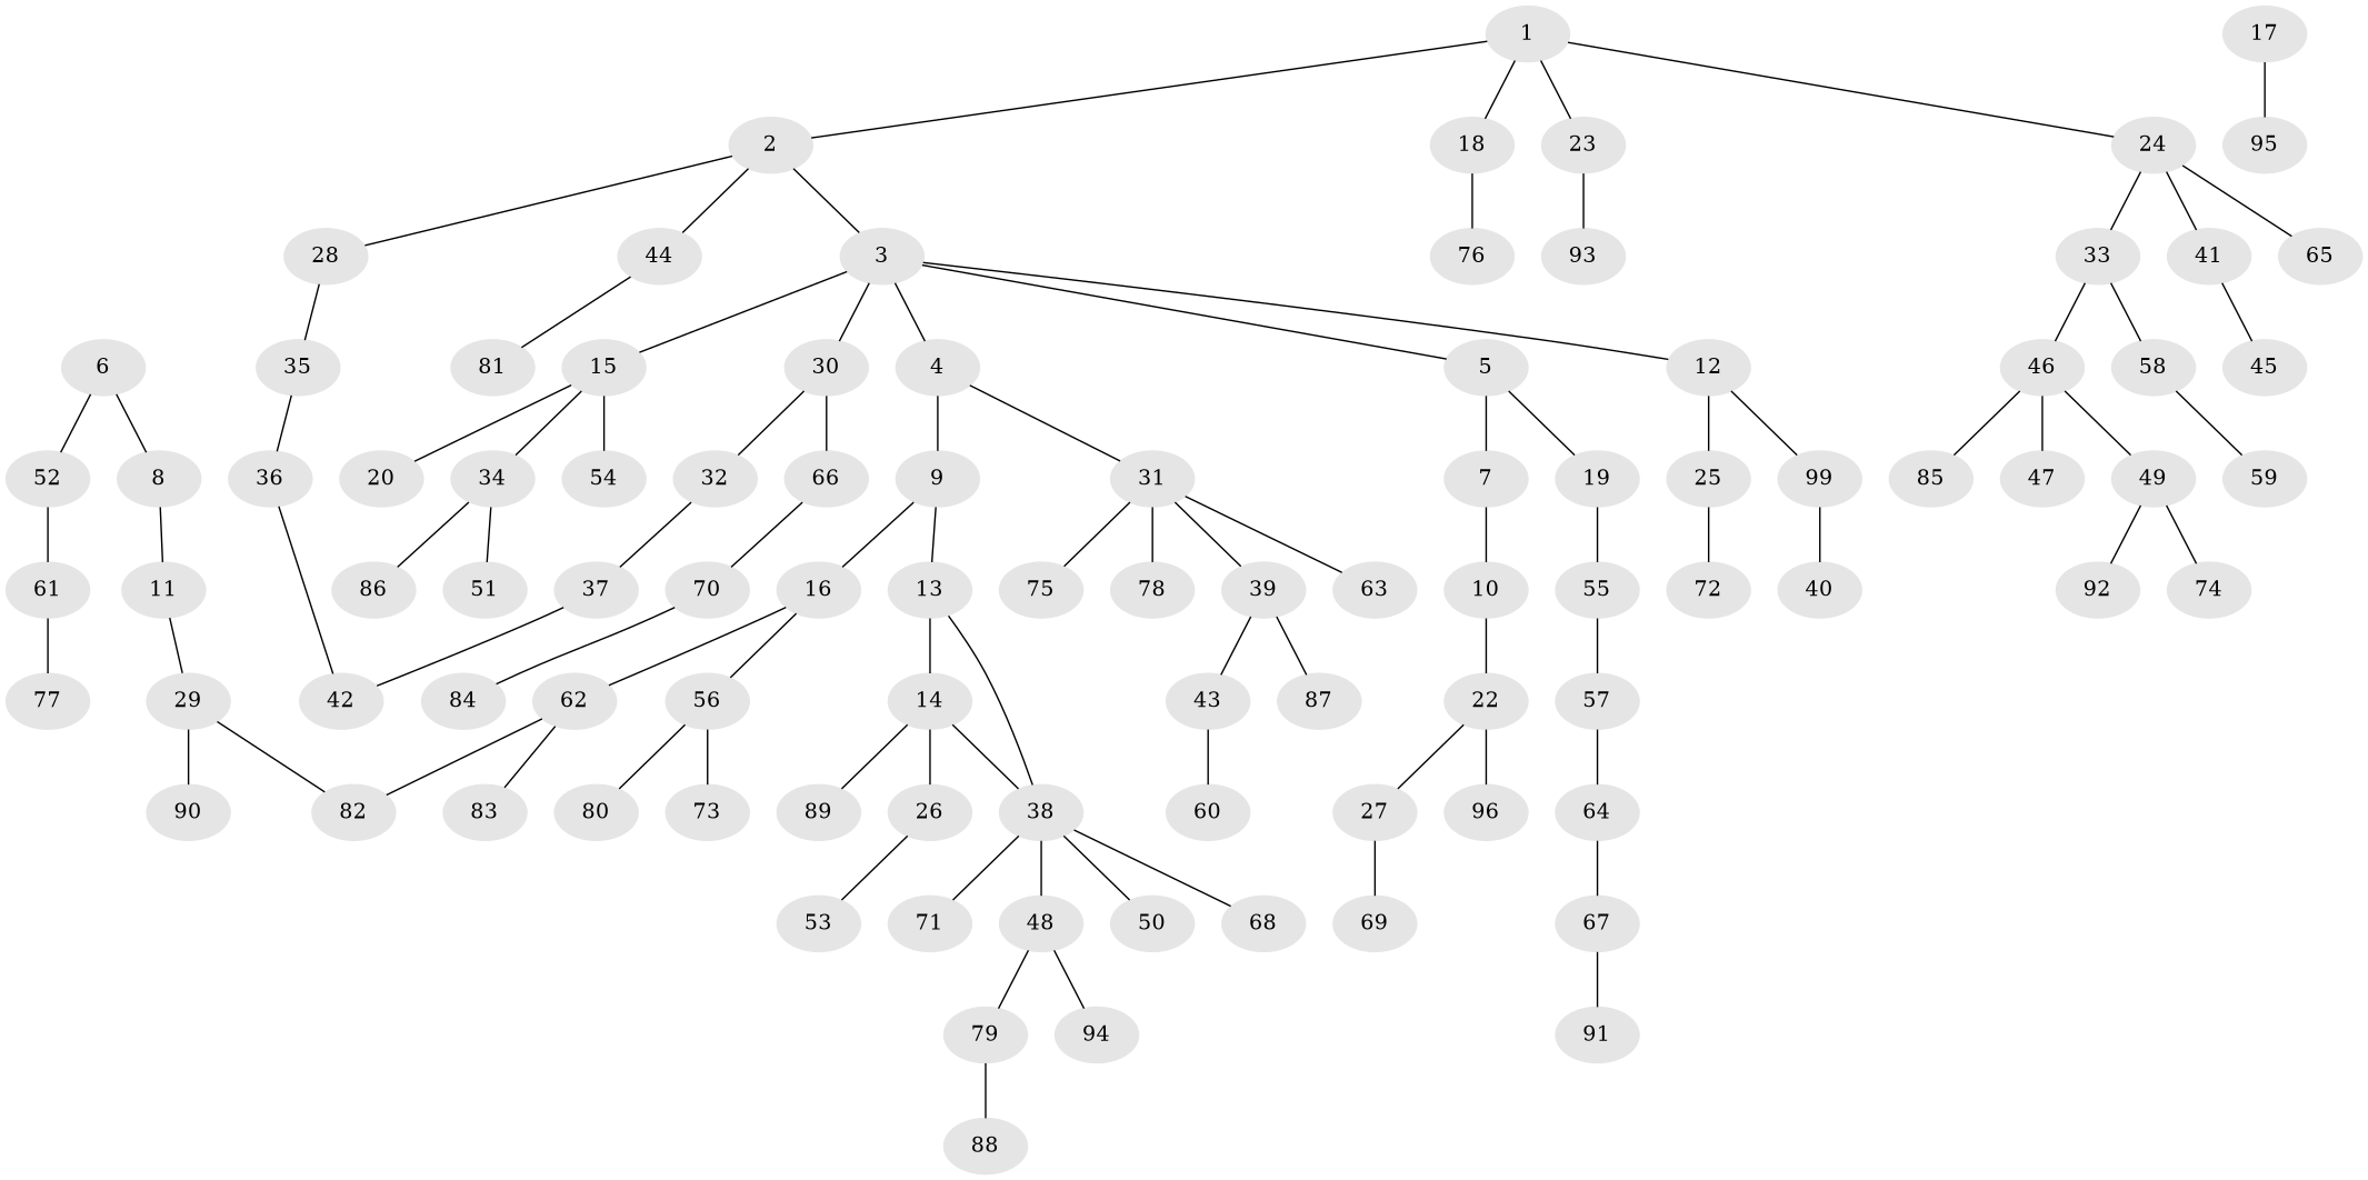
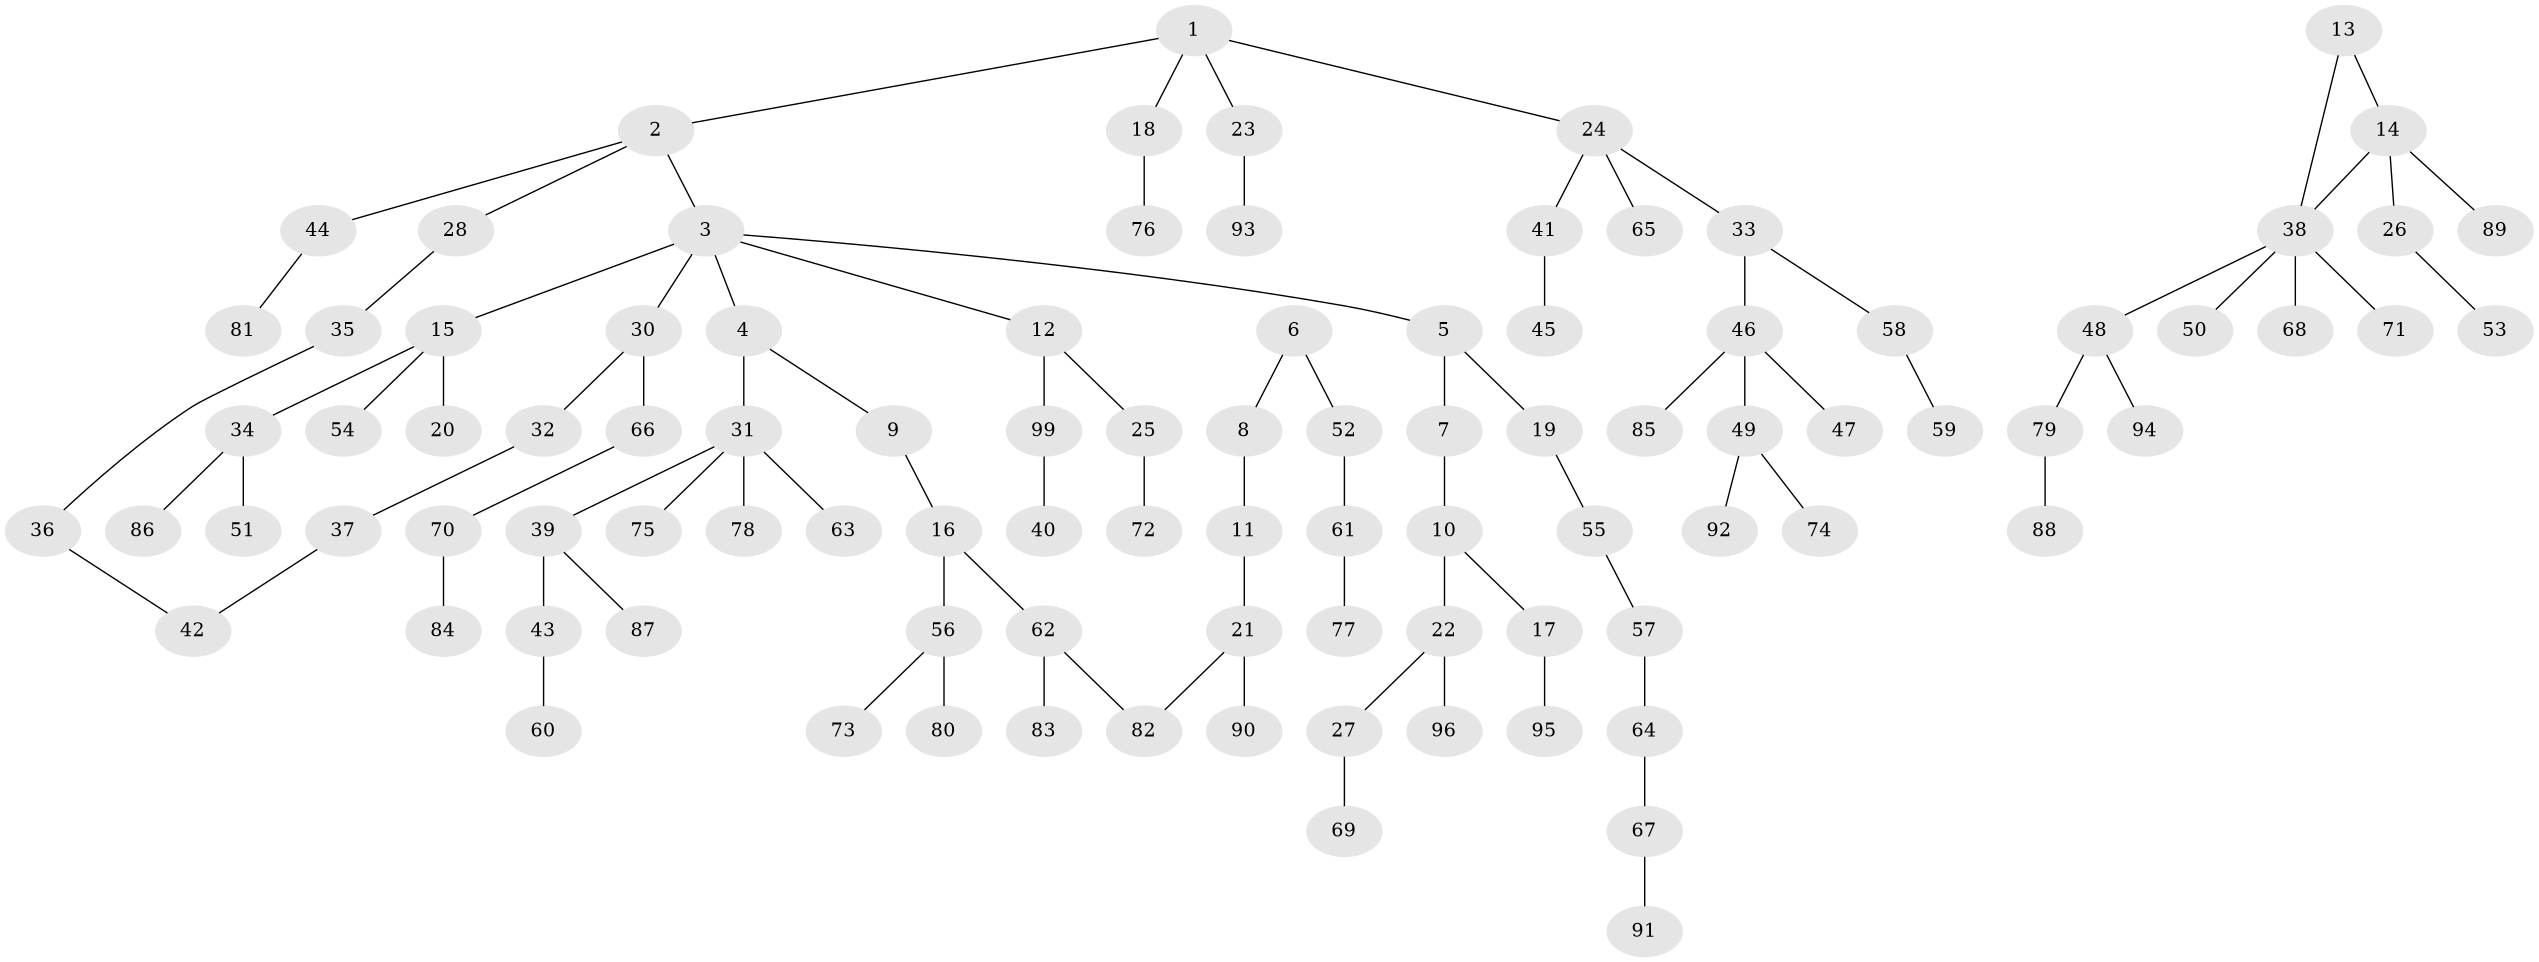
  graph {
    node [color=gray90 style=filled]
    1
    2
    18
    23
    24
    3
    28
    44
    76
    93
    33
    41
    65
    4
    5
    12
    15
    30
    35
    81
    9
    31
    7
    19
    25
    n26 [label=99]
    20
    34
    54
    32
    66
    6
    8
    52
    13
    16
    39
    63
    75
    78
    10
    55
    11
    61
    17
    22
-   21 [label=29]
+   21
    14
    38
    56
    62
    95
    27
    96
    82
    90
    72
    40
    26
    89
    48
    50
    68
    71
    53
    51
    86
    73
    80
    83
    57
    69
    46
    58
    45
    36
    37
    70
    43
    87
    42
    47
    49
    85
    59
    79
    94
    60
    74
    92
    88
    77
    64
    67
    91
    84
    1 -- 2
    1 -- 18
    1 -- 23
    1 -- 24
    2 -- 3
    2 -- 28
    2 -- 44
    18 -- 76
    23 -- 93
    24 -- 33
    24 -- 41
    24 -- 65
    3 -- 4
    3 -- 5
    3 -- 12
    3 -- 15
    3 -- 30
    28 -- 35
    44 -- 81
    33 -- 46
    33 -- 58
    41 -- 45
    4 -- 9
    4 -- 31
    5 -- 7
    5 -- 19
    12 -- 25
    12 -- n26
    15 -- 20
    15 -- 34
    15 -- 54
    30 -- 32
    30 -- 66
    35 -- 36
-   9 -- 13
    9 -- 16
    31 -- 39
    31 -- 63
    31 -- 75
    31 -- 78
    7 -- 10
    19 -- 55
    25 -- 72
    n26 -- 40
    34 -- 51
    34 -- 86
    32 -- 37
    66 -- 70
    6 -- 8
    6 -- 52
    8 -- 11
    52 -- 61
    13 -- 14
    13 -- 38
    16 -- 56
    16 -- 62
    39 -- 43
    39 -- 87
+   10 -- 17
    10 -- 22
    55 -- 57
    11 -- 21
    61 -- 77
    17 -- 95
    22 -- 27
    22 -- 96
    21 -- 82
    21 -- 90
    14 -- 38
    14 -- 26
    14 -- 89
    38 -- 48
    38 -- 50
    38 -- 68
    38 -- 71
    56 -- 73
    56 -- 80
    62 -- 82
    62 -- 83
    27 -- 69
    26 -- 53
    48 -- 79
    48 -- 94
    57 -- 64
    46 -- 47
    46 -- 49
    46 -- 85
    58 -- 59
    36 -- 42
    37 -- 42
    70 -- 84
    43 -- 60
    49 -- 74
    49 -- 92
    79 -- 88
    64 -- 67
    67 -- 91
  }
